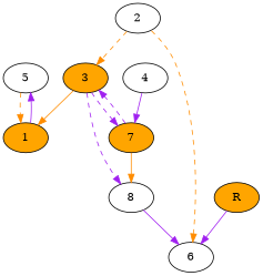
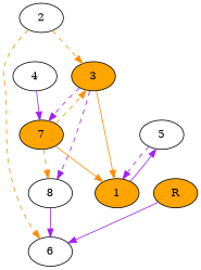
  digraph {
    node [fillcolor=white style=filled]
    edge [color=purple style=dashed]
    5
    1 [fillcolor=orange]
    2
    3 [fillcolor=orange]
    6
    7 [fillcolor=orange]
    8
    4
    R [fillcolor=orange]
-   5 -> 1 [color=darkorange]
+   5 -> 1
    1 -> 5 [style=solid]
    2 -> 3 [color=darkorange]
    2 -> 6 [color=darkorange]
    3 -> 1 [color=darkorange style=solid]
    3 -> 7
    3 -> 8
-   7 -> 3
-   7 -> 8 [color=darkorange style=solid]
+   7 -> 1 [color=darkorange style=solid]
+   7 -> 3 [color=darkorange]
+   7 -> 8 [color=darkorange]
    8 -> 6 [style=solid]
    4 -> 7 [style=solid]
    R -> 6 [style=solid]
  }
